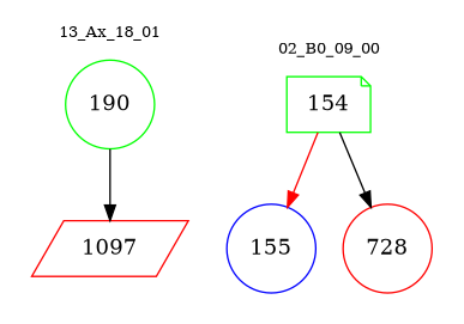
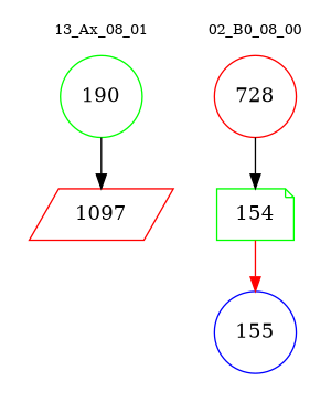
  digraph {
    node [color=green shape=circle]
    edge [color=black]
    n1 [label=190]
    n2 [color=red label=1097 shape=parallelogram]
    n3 [color=blue label=155]
    n4 [label=154 shape=note]
    n5 [color=red label=728]
    subgraph cluster_1 {
      color=white
      fontsize=10
-     label="13_Ax_18_01"
+     label="13_Ax_08_01"
      n1
      n2
    }
    subgraph cluster_2 {
      color=white
      fontsize=10
-     label="02_B0_09_00"
+     label="02_B0_08_00"
      n3
      n4
      n5
    }
    n1 -> n2
    n4 -> n3 [color=red]
-   n4 -> n5
+   n5 -> n4
  }
